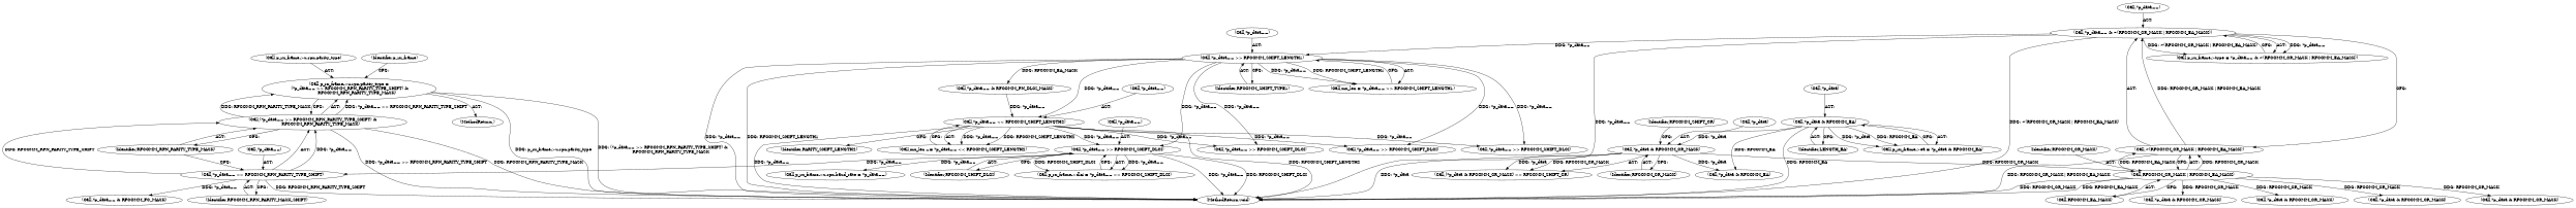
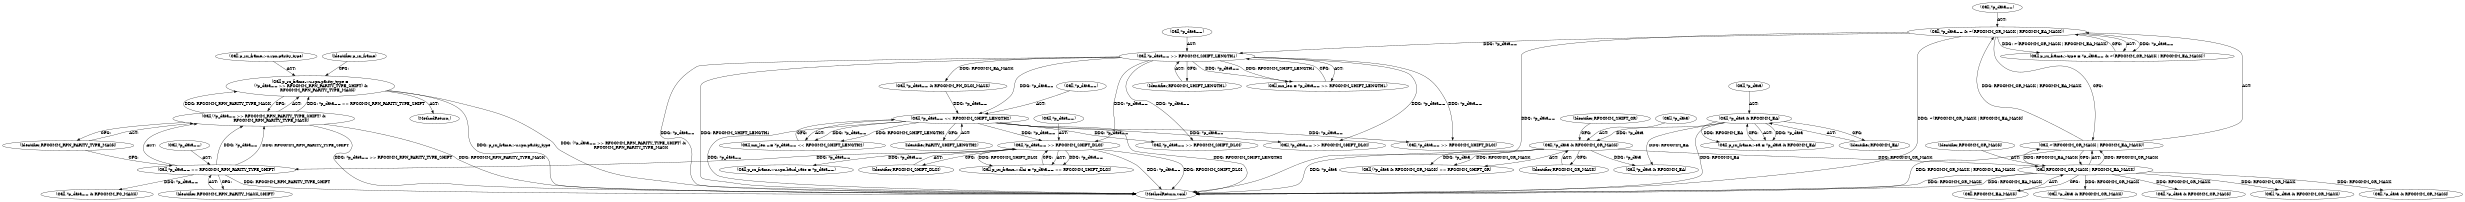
  digraph {
    n1 [label="(Call,p_rx_frame->u.rpn.parity_type =\n (*p_data++ >> RFCOMM_RPN_PARITY_TYPE_SHIFT) &\n            RFCOMM_RPN_PARITY_TYPE_MASK)"]
    n2 [label="(Call,(*p_data++ >> RFCOMM_RPN_PARITY_TYPE_SHIFT) &\n            RFCOMM_RPN_PARITY_TYPE_MASK)"]
    n3 [label="(MethodReturn,void)"]
    n4 [label="(MethodReturn,)"]
    n5 [label="(Identifier,RFCOMM_RPN_PARITY_TYPE_MASK)"]
    n6 [label="(Call,*p_data++ >> RFCOMM_RPN_PARITY_TYPE_SHIFT)"]
    n7 [label="(Call,*p_data++ & RFCOMM_FC_MASK)"]
    n8 [label="(Identifier,RFCOMM_RPN_PARITY_MASK_SHIFT)"]
    n9 [label="(Call,*p_data++ >> RFCOMM_SHIFT_DLCI)"]
    n10 [label="(Identifier,RFCOMM_SHIFT_DLCI)"]
    n11 [label="(Call,p_rx_frame->dlci = *p_data++ >> RFCOMM_SHIFT_DLCI)"]
    n12 [label="(Call,p_rx_frame->u.rpn.baud_rate = *p_data++)"]
    n13 [label="(Call,*p_data++ >> RFCOMM_SHIFT_LENGTH1)"]
    n14 [label="(Call,*p_data++ << RFCOMM_SHIFT_LENGTH2)"]
    n15 [label="(Call,*p_data++ >> RFCOMM_SHIFT_DLCI)"]
    n16 [label="(Call,*p_data++ & RFCOMM_PN_DLCI_MASK)"]
-   n17 [label="(Identifier,RFCOMM_SHIFT_TYPE1)"]
+   n17 [label="(Identifier,RFCOMM_SHIFT_LENGTH1)"]
    n18 [label="(Call,*p_data++ >> RFCOMM_SHIFT_DLCI)"]
    n19 [label="(Call,*p_data++ >> RFCOMM_SHIFT_DLCI)"]
    n20 [label="(Call,mx_len = *p_data++ >> RFCOMM_SHIFT_LENGTH1)"]
    n21 [label="(Call,mx_len += *p_data++ << RFCOMM_SHIFT_LENGTH2)"]
    n22 [label="(Identifier,PARITY_SHIFT_LENGTH2)"]
    n23 [label="(Call,*p_data++ & ~(RFCOMM_CR_MASK | RFCOMM_EA_MASK))"]
    n24 [label="(Call,~(RFCOMM_CR_MASK | RFCOMM_EA_MASK))"]
    n25 [label="(Call,p_rx_frame->type = *p_data++ & ~(RFCOMM_CR_MASK | RFCOMM_EA_MASK))"]
    n26 [label="(Call,RFCOMM_CR_MASK | RFCOMM_EA_MASK)"]
    n27 [label="(Call,RFCOMM_EA_MASK)"]
    n28 [label="(Call,*p_data & RFCOMM_CR_MASK)"]
    n29 [label="(Call,*p_data & RFCOMM_CR_MASK)"]
    n30 [label="(Call,*p_data & RFCOMM_CR_MASK)"]
    n31 [label="(Call,*p_data & RFCOMM_CR_MASK)"]
    n32 [label="(Call,*p_data & RFCOMM_CR_MASK)"]
    n33 [label="(Call,*p_data & RFCOMM_EA)"]
    n34 [label="(Call,(*p_data & RFCOMM_CR_MASK) >> RFCOMM_SHIFT_CR)"]
    n35 [label="(Identifier,RFCOMM_CR_MASK)"]
    n36 [label="(Call,*p_data & RFCOMM_EA)"]
-   n37 [label="(Identifier,LENGTH_EA)"]
+   n37 [label="(Identifier,RFCOMM_EA)"]
    n38 [label="(Call,p_rx_frame->ea = *p_data & RFCOMM_EA)"]
    n39 [label="(Call,*p_data++)"]
    n40 [label="(Identifier,p_rx_frame)"]
    n41 [label="(Call,*p_data++)"]
    n42 [label="(Call,p_rx_frame->u.rpn.parity_type)"]
    n43 [label="(Call,*p_data++)"]
    n44 [label="(Call,*p_data++)"]
    n45 [label="(Call,*p_data++)"]
    n46 [label="(Call,*p_data)"]
    n47 [label="(Identifier,RFCOMM_SHIFT_CR)"]
    n48 [label="(Call,*p_data)"]
    n49 [label="(Identifier,RFCOMM_CR_MASK)"]
    n1 -> n2 [label="CFG: "]
    n1 -> n3 [label="DDG: p_rx_frame->u.rpn.parity_type"]
    n1 -> n3 [label="DDG: (*p_data++ >> RFCOMM_RPN_PARITY_TYPE_SHIFT) &\n            RFCOMM_RPN_PARITY_TYPE_MASK"]
    n1 -> n4 [label="AST: "]
    n2 -> n1 [label="AST: "]
    n2 -> n1 [label="DDG: *p_data++ >> RFCOMM_RPN_PARITY_TYPE_SHIFT"]
    n2 -> n1 [label="DDG: RFCOMM_RPN_PARITY_TYPE_MASK"]
    n2 -> n3 [label="DDG: *p_data++ >> RFCOMM_RPN_PARITY_TYPE_SHIFT"]
    n2 -> n3 [label="DDG: RFCOMM_RPN_PARITY_TYPE_MASK"]
    n2 -> n5 [label="CFG: "]
    n5 -> n2 [label="AST: "]
    n5 -> n6 [label="CFG: "]
    n6 -> n2 [label="AST: "]
    n6 -> n2 [label="DDG: *p_data++"]
    n6 -> n2 [label="DDG: RFCOMM_RPN_PARITY_TYPE_SHIFT"]
    n6 -> n3 [label="DDG: RFCOMM_RPN_PARITY_TYPE_SHIFT"]
    n6 -> n7 [label="DDG: *p_data++"]
    n6 -> n8 [label="CFG: "]
    n8 -> n6 [label="AST: "]
    n9 -> n3 [label="DDG: *p_data++"]
    n9 -> n3 [label="DDG: RFCOMM_SHIFT_DLCI"]
    n9 -> n6 [label="DDG: *p_data++"]
    n9 -> n10 [label="CFG: "]
    n9 -> n11 [label="AST: "]
    n9 -> n11 [label="DDG: *p_data++"]
    n9 -> n11 [label="DDG: RFCOMM_SHIFT_DLCI"]
    n9 -> n12 [label="DDG: *p_data++"]
    n10 -> n9 [label="AST: "]
    n11 -> n9 [label="CFG: "]
    n13 -> n3 [label="DDG: *p_data++"]
    n13 -> n3 [label="DDG: RFCOMM_SHIFT_LENGTH1"]
    n13 -> n9 [label="DDG: *p_data++"]
    n13 -> n14 [label="DDG: *p_data++"]
    n13 -> n15 [label="DDG: *p_data++"]
    n13 -> n16 [label="DDG: RFCOMM_EA_MASK"]
    n13 -> n17 [label="CFG: "]
    n13 -> n18 [label="DDG: *p_data++"]
    n13 -> n19 [label="DDG: *p_data++"]
    n13 -> n20 [label="AST: "]
    n13 -> n20 [label="DDG: *p_data++"]
    n13 -> n20 [label="DDG: RFCOMM_SHIFT_LENGTH1"]
    n14 -> n3 [label="DDG: RFCOMM_SHIFT_LENGTH2"]
    n14 -> n3 [label="DDG: *p_data++"]
    n14 -> n9 [label="DDG: *p_data++"]
    n14 -> n15 [label="DDG: *p_data++"]
    n14 -> n18 [label="DDG: *p_data++"]
    n14 -> n19 [label="DDG: *p_data++"]
    n14 -> n21 [label="AST: "]
    n14 -> n21 [label="DDG: *p_data++"]
    n14 -> n21 [label="DDG: RFCOMM_SHIFT_LENGTH2"]
    n14 -> n22 [label="CFG: "]
    n16 -> n14 [label="DDG: *p_data++"]
    n17 -> n13 [label="AST: "]
    n20 -> n13 [label="CFG: "]
    n21 -> n14 [label="CFG: "]
+   n22 -> n14 [label="AST: "]
    n23 -> n3 [label="DDG: ~(RFCOMM_CR_MASK | RFCOMM_EA_MASK)"]
    n23 -> n3 [label="DDG: *p_data++"]
    n23 -> n13 [label="DDG: *p_data++"]
    n23 -> n24 [label="CFG: "]
    n23 -> n25 [label="AST: "]
    n23 -> n25 [label="DDG: *p_data++"]
    n23 -> n25 [label="DDG: ~(RFCOMM_CR_MASK | RFCOMM_EA_MASK)"]
    n24 -> n3 [label="DDG: RFCOMM_CR_MASK | RFCOMM_EA_MASK"]
    n24 -> n23 [label="AST: "]
    n24 -> n23 [label="DDG: RFCOMM_CR_MASK | RFCOMM_EA_MASK"]
    n24 -> n26 [label="CFG: "]
    n25 -> n23 [label="CFG: "]
    n26 -> n3 [label="DDG: RFCOMM_CR_MASK"]
    n26 -> n3 [label="DDG: RFCOMM_EA_MASK"]
    n26 -> n24 [label="AST: "]
    n26 -> n24 [label="DDG: RFCOMM_CR_MASK"]
    n26 -> n24 [label="DDG: RFCOMM_EA_MASK"]
    n26 -> n27 [label="CFG: "]
    n26 -> n28 [label="DDG: RFCOMM_CR_MASK"]
    n26 -> n29 [label="DDG: RFCOMM_CR_MASK"]
    n26 -> n30 [label="DDG: RFCOMM_CR_MASK"]
    n26 -> n31 [label="DDG: RFCOMM_CR_MASK"]
    n27 -> n26 [label="AST: "]
    n32 -> n3 [label="DDG: *p_data"]
    n32 -> n26 [label="DDG: RFCOMM_CR_MASK"]
    n32 -> n33 [label="DDG: *p_data"]
    n32 -> n34 [label="AST: "]
    n32 -> n34 [label="DDG: *p_data"]
    n32 -> n34 [label="DDG: RFCOMM_CR_MASK"]
    n32 -> n35 [label="CFG: "]
    n35 -> n32 [label="AST: "]
    n36 -> n3 [label="DDG: RFCOMM_EA"]
    n36 -> n32 [label="DDG: *p_data"]
    n36 -> n33 [label="DDG: RFCOMM_EA"]
    n36 -> n37 [label="CFG: "]
    n36 -> n38 [label="AST: "]
    n36 -> n38 [label="DDG: *p_data"]
    n36 -> n38 [label="DDG: RFCOMM_EA"]
    n37 -> n36 [label="AST: "]
    n38 -> n36 [label="CFG: "]
    n39 -> n23 [label="AST: "]
    n40 -> n1 [label="CFG: "]
    n41 -> n13 [label="AST: "]
    n42 -> n1 [label="AST: "]
    n43 -> n6 [label="AST: "]
    n44 -> n14 [label="AST: "]
    n45 -> n9 [label="AST: "]
    n46 -> n36 [label="AST: "]
    n47 -> n32 [label="CFG: "]
    n48 -> n32 [label="AST: "]
    n49 -> n26 [label="AST: "]
  }
